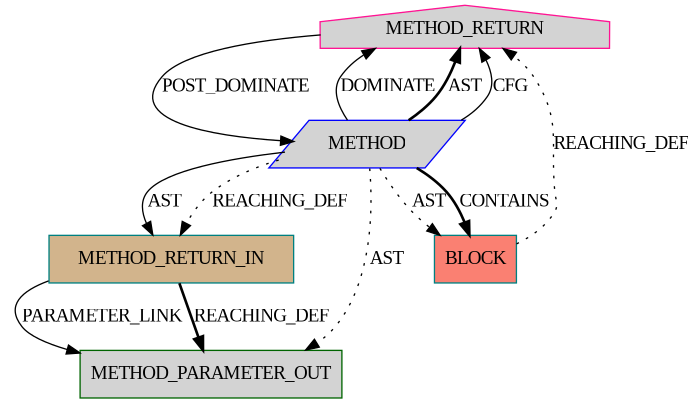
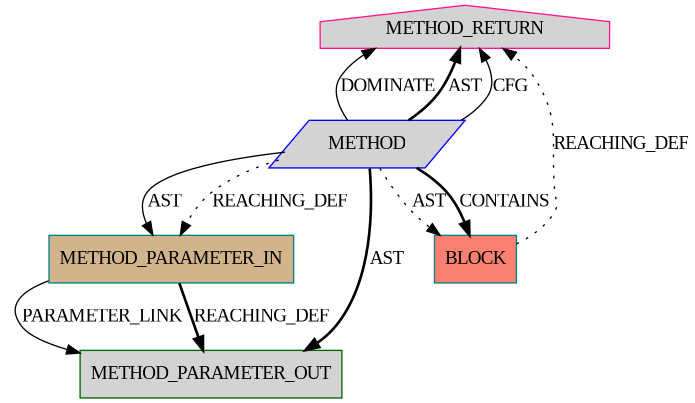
  digraph {
    fontname="Liberation Serif"
    node [CODE="<empty>" EVALUATION_STRATEGY=BY_VALUE ORDER=1 TYPE_FULL_NAME=ANY color=teal fillcolor=lightgrey fontname="Liberation Serif" shape=box style=filled]
    edge [fontname="Liberation Serif" style=solid]
    n1 [CODE=RET ORDER=2 color=deeppink label=METHOD_RETURN shape=house]
    n2 [AST_PARENT_FULL_NAME="<global>" AST_PARENT_TYPE=NAMESPACE_BLOCK FILENAME="<empty>" FULL_NAME="<operator>.postIncrement" IS_EXTERNAL=true NAME="<operator>.postIncrement" ORDER=0 color=blue label=METHOD shape=parallelogram EVALUATION_STRATEGY="" TYPE_FULL_NAME=""]
-   n3 [CODE=p1 INDEX=1 IS_VARIADIC=false NAME=p1 fillcolor=tan label=METHOD_RETURN_IN]
+   n3 [CODE=p1 INDEX=1 IS_VARIADIC=false NAME=p1 fillcolor=tan label=METHOD_PARAMETER_IN]
    n4 [CODE=p1 INDEX=1 IS_VARIADIC=false NAME=p1 color=darkgreen label=METHOD_PARAMETER_OUT]
    n5 [ARGUMENT_INDEX=1 fillcolor=salmon label=BLOCK EVALUATION_STRATEGY=""]
-   n1 -> n2 [label=POST_DOMINATE]
    n2 -> n1 [label=DOMINATE]
    n2 -> n1 [label=AST style=bold]
    n2 -> n1 [label=CFG]
    n2 -> n3 [label=AST]
    n2 -> n3 [label=REACHING_DEF style=dotted]
-   n2 -> n4 [label=AST style=dotted]
+   n2 -> n4 [label=AST style=bold]
    n2 -> n5 [label=AST style=dotted]
    n2 -> n5 [label=CONTAINS style=bold]
    n3 -> n4 [label=PARAMETER_LINK]
    n3 -> n4 [VARIABLE=p1 label=REACHING_DEF style=bold]
    n5 -> n1 [VARIABLE=p1 label=REACHING_DEF style=dotted]
  }
